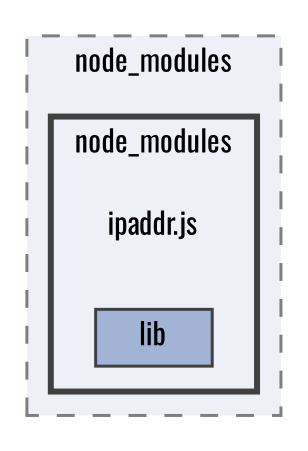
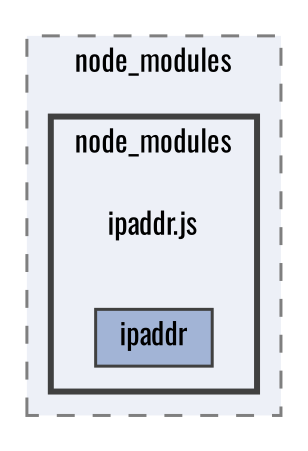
  digraph {
    compound=true
    rankdir=LR
    fontname=Oswald
    node [fontname=Oswald fontsize=10]
    n1 [height=0.2 label="ipaddr.js" shape=plaintext width=0.4]
-   n2 [color=grey25 fillcolor="#a2b4d6" height=0.2 label=lib shape=box style=filled width=0.4]
+   n2 [color=grey25 fillcolor="#a2b4d6" height=0.2 label=ipaddr shape=box style=filled width=0.4]
    subgraph cluster_1 {
      bgcolor="#edf0f7"
      fontsize=10
      label=node_modules
      pencolor=grey50
      style="filled,dashed"
      subgraph cluster_2 {
        bgcolor="#edf0f7"
        fontsize=10
        pencolor=grey25
        style="filled,bold"
        n1
        n2
      }
    }
  }
